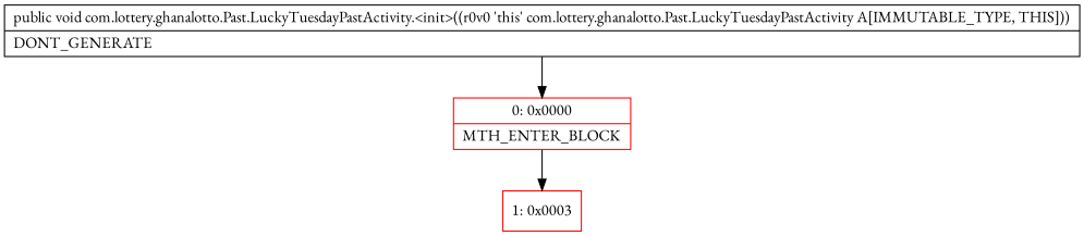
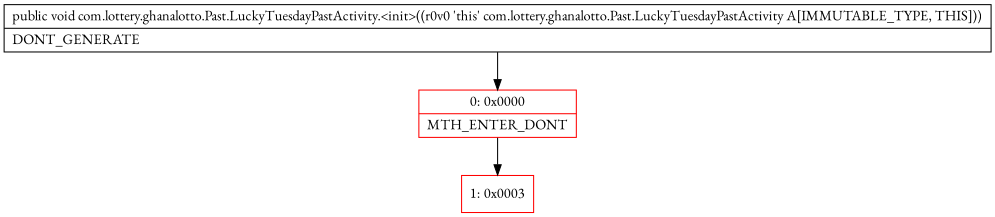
  digraph {
    fontname="EB Garamond"
    node [color=red shape=record fontname="EB Garamond"]
    edge [fontname="EB Garamond"]
-   n1 [label="{0\:\ 0x0000|MTH_ENTER_BLOCK\l}"]
+   n1 [label="{0\:\ 0x0000|MTH_ENTER_DONT\l}"]
    n2 [label="{1\:\ 0x0003}"]
    n3 [label="{public void com.lottery.ghanalotto.Past.LuckyTuesdayPastActivity.\<init\>((r0v0 'this' com.lottery.ghanalotto.Past.LuckyTuesdayPastActivity A[IMMUTABLE_TYPE, THIS]))  | DONT_GENERATE\l}" color=""]
    subgraph cluster_1 {
      label="R(0)"
    }
    n1 -> n2
    n3 -> n1
  }
